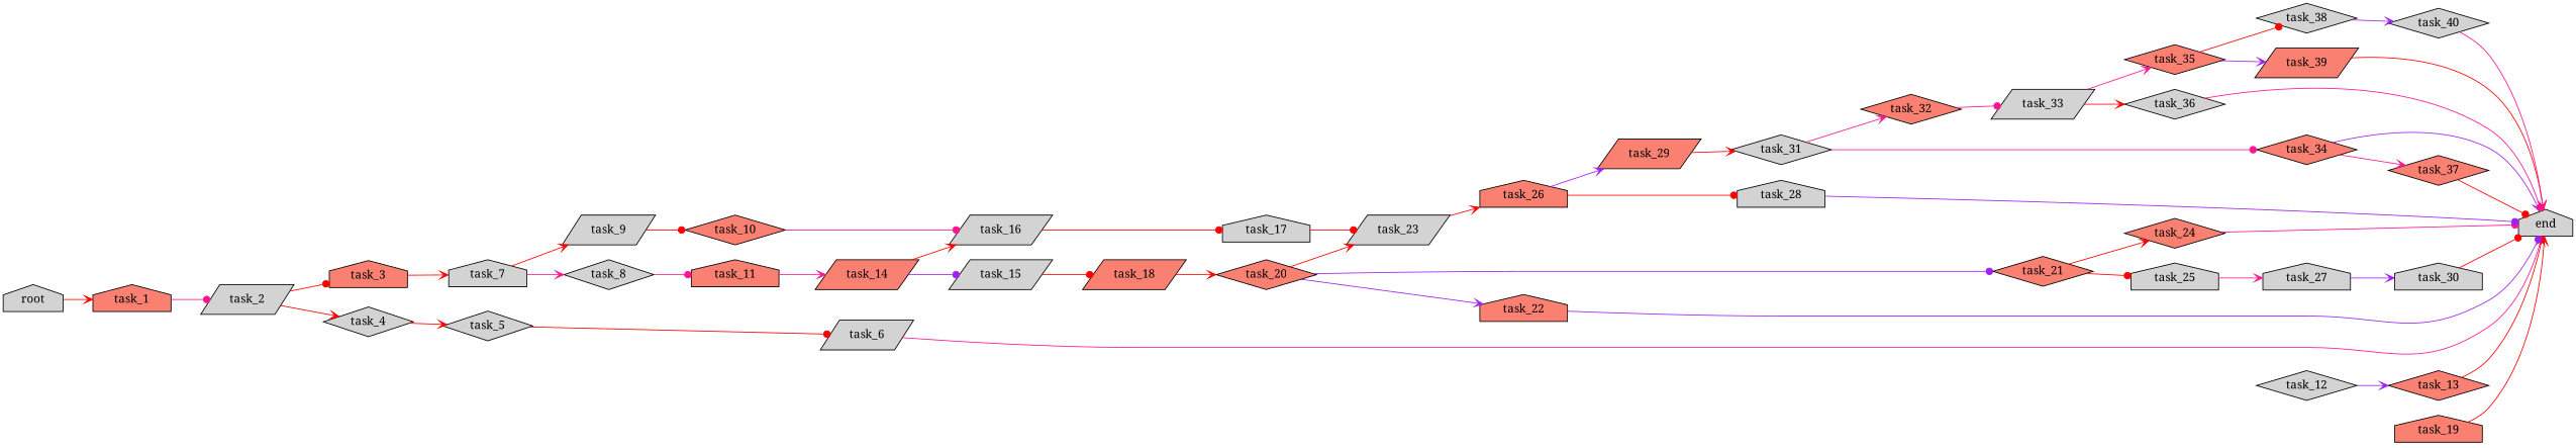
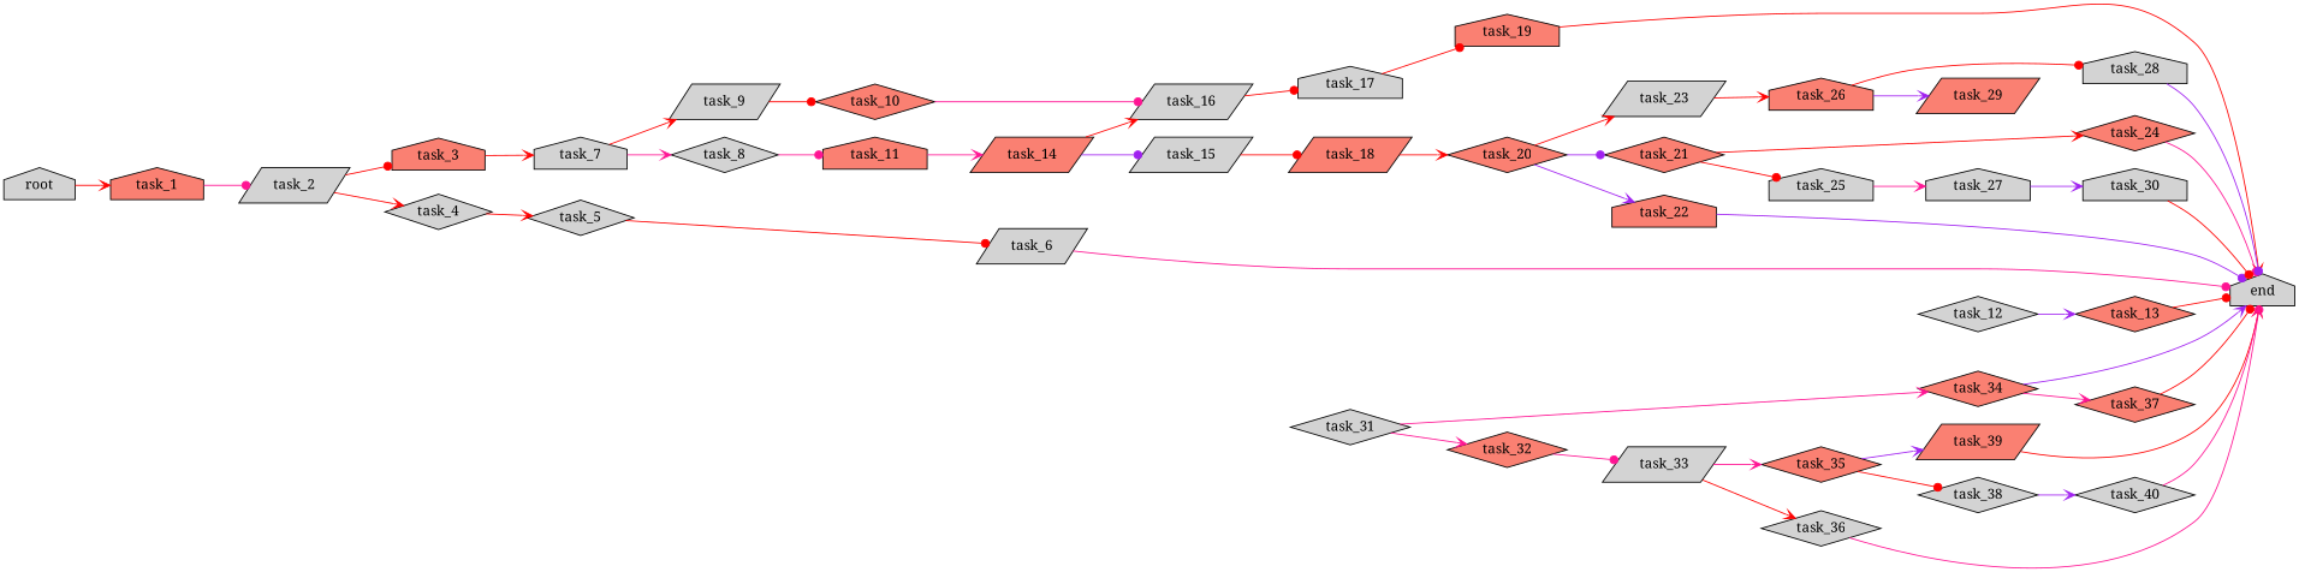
  digraph {
    fontname="Noto Serif"
    rankdir=LR
    node [fillcolor=lightgrey fontname="Noto Serif" shape=diamond style=filled]
    edge [arrowhead=vee color=red fontname="Noto Serif"]
    root [shape=house]
    task_1 [fillcolor=salmon shape=house]
    task_2 [shape=parallelogram]
    task_3 [fillcolor=salmon shape=house]
    task_4
    task_7 [shape=house]
    task_5
    task_8
    task_9 [shape=parallelogram]
    task_6 [shape=parallelogram]
    end [shape=house]
    task_11 [fillcolor=salmon shape=house]
    task_10 [fillcolor=salmon]
    task_14 [fillcolor=salmon shape=parallelogram]
    task_16 [shape=parallelogram]
    task_13 [fillcolor=salmon]
    task_12
    task_15 [shape=parallelogram]
    task_18 [fillcolor=salmon shape=parallelogram]
    task_17 [shape=house]
    task_20 [fillcolor=salmon]
    task_19 [fillcolor=salmon shape=house]
    task_21 [fillcolor=salmon]
    task_22 [fillcolor=salmon shape=house]
    task_23 [shape=parallelogram]
    task_24 [fillcolor=salmon]
    task_25 [shape=house]
    task_26 [fillcolor=salmon shape=house]
    task_27 [shape=house]
    task_28 [shape=house]
    task_29 [fillcolor=salmon shape=parallelogram]
    task_30 [shape=house]
    task_31
    task_32 [fillcolor=salmon]
    task_34 [fillcolor=salmon]
    task_33 [shape=parallelogram]
    task_37 [fillcolor=salmon]
    task_35 [fillcolor=salmon]
    task_36
    task_38
    task_39 [fillcolor=salmon shape=parallelogram]
    task_40
    root -> task_1
    task_1 -> task_2 [arrowhead=dot color=deeppink]
    task_2 -> task_3 [arrowhead=dot]
    task_2 -> task_4
    task_3 -> task_7
    task_4 -> task_5
    task_7 -> task_8 [color=deeppink]
    task_7 -> task_9
    task_5 -> task_6 [arrowhead=dot]
    task_8 -> task_11 [arrowhead=dot color=deeppink]
    task_9 -> task_10 [arrowhead=dot]
    task_6 -> end [arrowhead=dot color=deeppink]
    task_11 -> task_14 [color=deeppink]
    task_10 -> task_16 [arrowhead=dot color=deeppink]
    task_14 -> task_16
    task_14 -> task_15 [arrowhead=dot color=purple]
    task_16 -> task_17 [arrowhead=dot]
-   task_13 -> end
+   task_13 -> end [arrowhead=dot]
    task_12 -> task_13 [color=purple]
    task_15 -> task_18 [arrowhead=dot]
    task_18 -> task_20
-   task_17 -> task_23 [arrowhead=dot]
+   task_17 -> task_19 [arrowhead=dot]
    task_20 -> task_21 [arrowhead=dot color=purple]
    task_20 -> task_22 [color=purple]
    task_20 -> task_23
    task_19 -> end
    task_21 -> task_24
    task_21 -> task_25 [arrowhead=dot]
    task_22 -> end [arrowhead=dot color=purple]
    task_23 -> task_26
    task_24 -> end [arrowhead=dot color=deeppink]
    task_25 -> task_27 [color=deeppink]
    task_26 -> task_28 [arrowhead=dot]
    task_26 -> task_29 [color=purple]
    task_27 -> task_30 [color=purple]
    task_28 -> end [arrowhead=dot color=purple]
-   task_29 -> task_31
    task_30 -> end [arrowhead=dot]
    task_31 -> task_32 [color=deeppink]
-   task_31 -> task_34 [arrowhead=dot color=deeppink]
+   task_31 -> task_34 [color=deeppink]
    task_32 -> task_33 [arrowhead=dot color=deeppink]
    task_34 -> end [color=purple]
    task_34 -> task_37 [color=deeppink]
    task_33 -> task_35 [color=deeppink]
    task_33 -> task_36
    task_37 -> end [arrowhead=dot]
    task_35 -> task_38 [arrowhead=dot]
    task_35 -> task_39 [color=purple]
    task_36 -> end [arrowhead=dot color=deeppink]
    task_38 -> task_40 [color=purple]
    task_39 -> end
    task_40 -> end [color=deeppink]
  }
